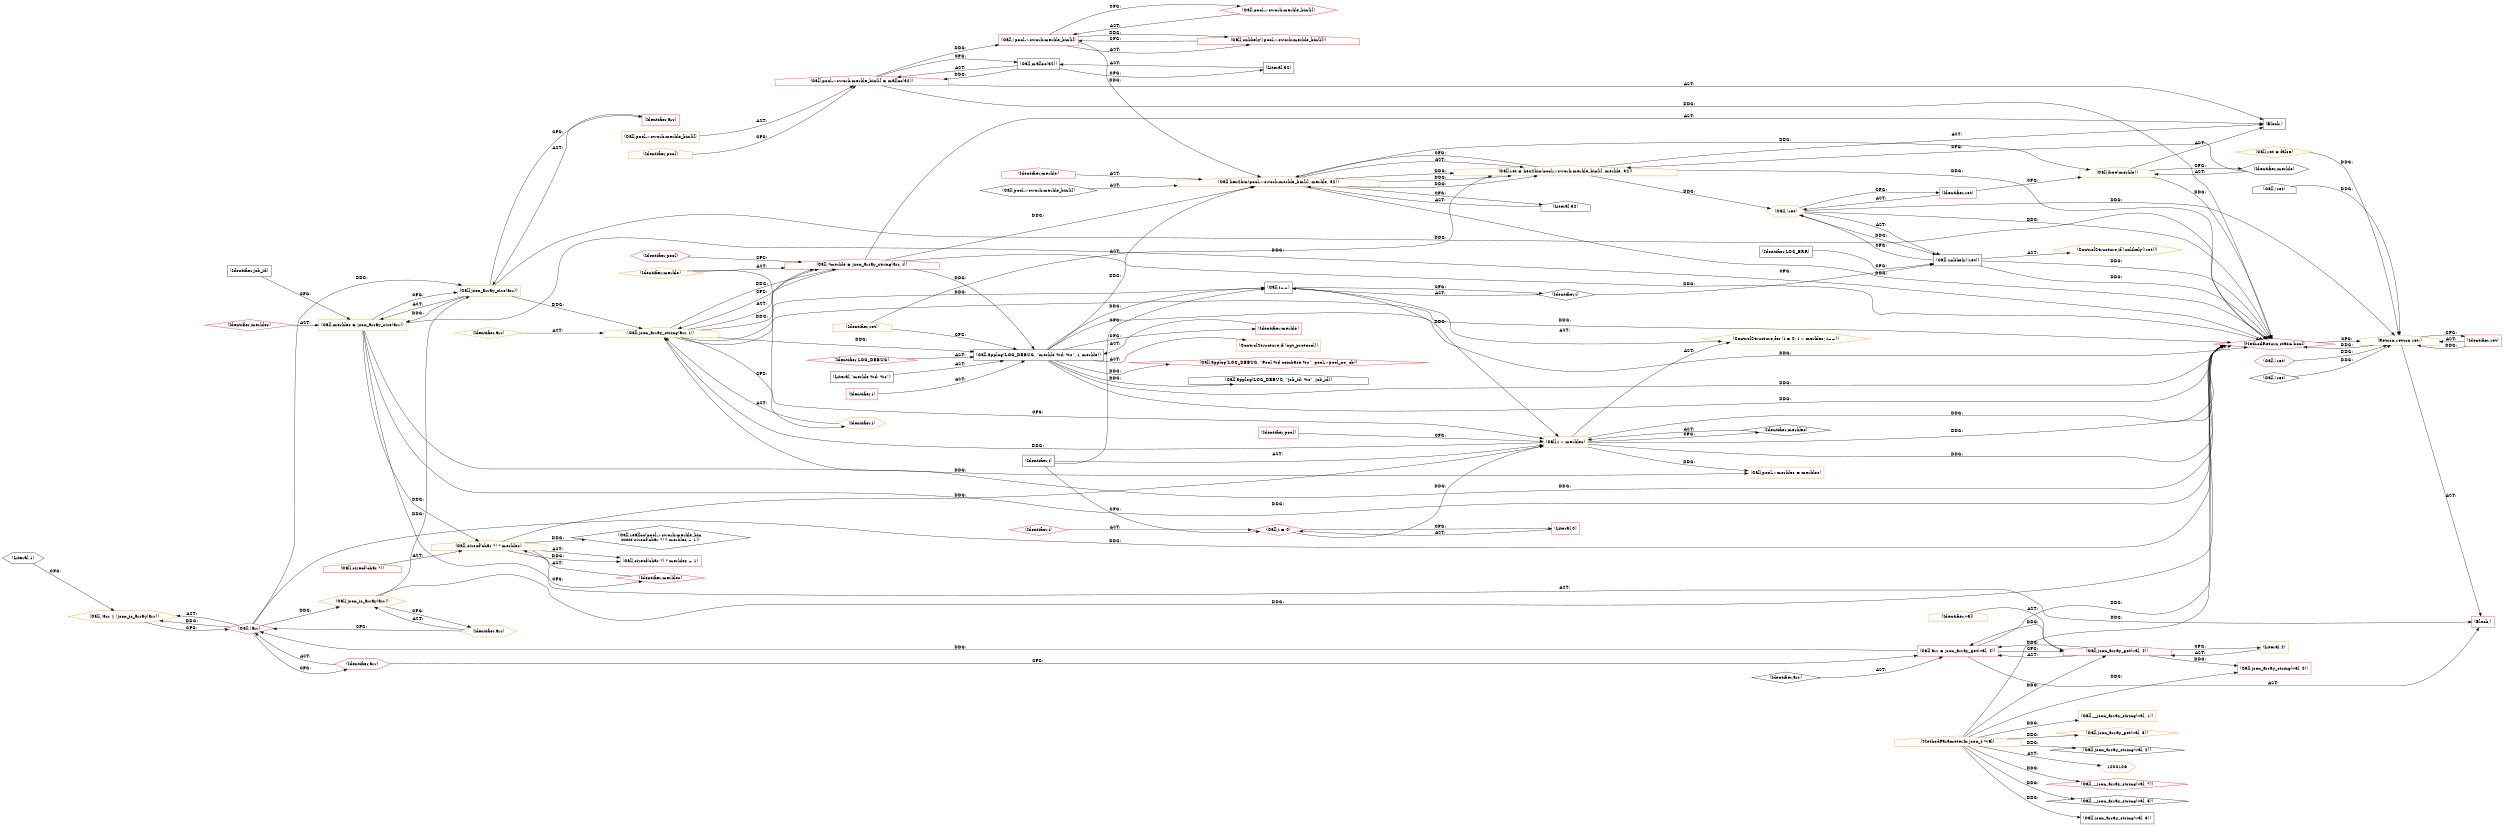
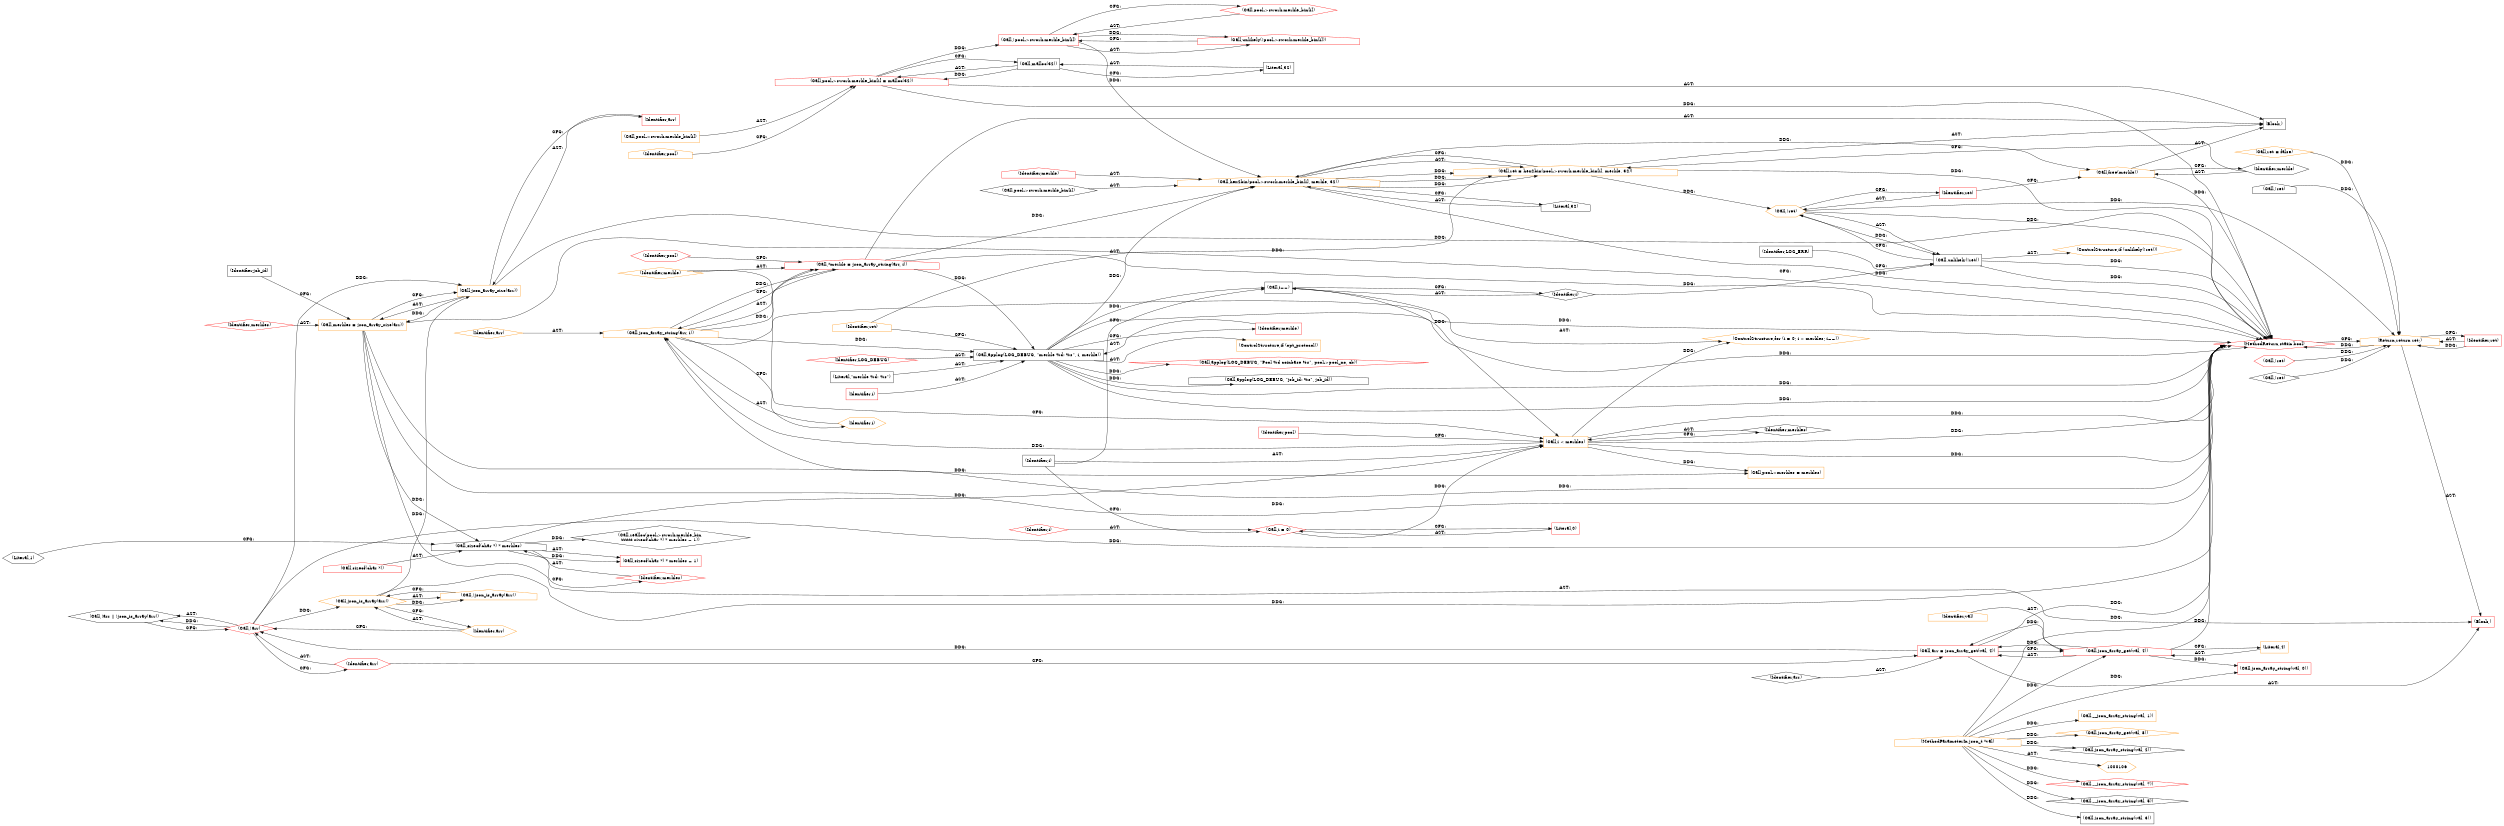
  digraph {
    rankdir=LR
    node [color=red shape=box]
    n1 [color=darkorange label="(Call,hex2bin(pool->swork.merkle_bin[i], merkle, 32))" shape=house]
    n2 [color=darkorange label="(Call,ret = hex2bin(pool->swork.merkle_bin[i], merkle, 32))" shape=house]
    n3 [color=darkorange label="(Call,free(merkle))" shape=house]
    n4 [label="(MethodReturn,static bool)" shape=diamond]
    n5 [color=black label="(Literal,32)" shape=house]
    n6 [color=black label="(Block,)"]
    n7 [color=darkorange label="(Call,!ret)" shape=hexagon]
    n8 [color=black label="(Identifier,merkle)" shape=hexagon]
    n9 [color=darkorange label="(Return,return ret;)" shape=house]
    n10 [label="(Call,!pool->swork.merkle_bin[i])"]
    n11 [label="(Call,pool->swork.merkle_bin[i])" shape=hexagon]
    n12 [label="(Call,unlikely(!pool->swork.merkle_bin[i]))" shape=house]
    n13 [label="(Call,pool->swork.merkle_bin[i] = malloc(32))" shape=house]
    n14 [color=black label="(Call,malloc(32))"]
    n15 [color=black label="(Literal,32)"]
    n16 [label="(Call,*merkle = json_array_string(arr, i))" shape=house]
    n17 [color=darkorange label="(Call,json_array_string(arr, i))" shape=house]
    n18 [color=black label="(Call,applog(LOG_DEBUG, \"merkle %d: %s\", i, merkle))"]
    n19 [color=black label="(Call,i++)"]
    n20 [color=darkorange label="(Identifier,i)" shape=hexagon]
    n21 [label="(Identifier,merkle)"]
    n22 [color=darkorange label="(ControlStructure,if (opt_protocol))"]
    n23 [label="(Call,applog(LOG_DEBUG, \"Pool %d coinbase %s\", pool->pool_no, cb))" shape=diamond]
    n24 [color=black label="(Call,applog(LOG_DEBUG, \"job_id: %s\", job_id))" shape=house]
    n25 [color=darkorange label="(Call,i < merkles)"]
    n26 [color=darkorange label="(ControlStructure,for (i = 0; i < merkles; i++))" shape=hexagon]
    n27 [color=black label="(Identifier,i)" shape=diamond]
    n28 [color=darkorange label="(Call,json_array_size(arr))"]
    n29 [color=darkorange label="(Call,merkles = json_array_size(arr))"]
    n30 [label="(Identifier,arr)"]
    n31 [label="(Block,)"]
    n32 [color=darkorange label="(Call,pool->merkles = merkles)"]
-   n33 [color=darkorange label="(Call,sizeof(char *) * merkles)" shape=house]
+   n33 [color=black label="(Call,sizeof(char *) * merkles)" shape=house]
    n34 [color=darkorange label="(Call,json_is_array(arr))" shape=hexagon]
+   n35 [color=darkorange label="(Call,!json_is_array(arr))" shape=house]
    n36 [color=darkorange label="(Identifier,arr)" shape=hexagon]
    n37 [label="(Call,!arr)" shape=diamond]
    n38 [label="(Identifier,arr)" shape=hexagon]
-   n39 [color=darkorange label="(Call,!arr || !json_is_array(arr))" shape=hexagon]
+   n39 [color=black label="(Call,!arr || !json_is_array(arr))" shape=hexagon]
    n40 [label="(Call,arr = json_array_get(val, 4))"]
    n41 [label="(Call,json_array_get(val, 4))" shape=house]
    n42 [color=darkorange label="(Literal,4)"]
    n43 [label="(Call,json_array_string(val, 0))"]
    n44 [color=darkorange label="(MethodParameterIn,json_t *val)" shape=house]
    n45 [label="(Call,__json_array_string(val, 7))" shape=diamond]
    n46 [color=black label="(Call,__json_array_string(val, 5))" shape=diamond]
    n47 [color=black label="(Call,json_array_string(val, 3))"]
    n48 [color=darkorange label="(Call,__json_array_string(val, 1))"]
    n49 [color=darkorange label="(Call,json_array_get(val, 8))" shape=diamond]
    n50 [color=black label="(Call,json_array_string(val, 2))" shape=diamond]
    1000106 [color=darkorange shape=hexagon]
    n52 [color=black label="(Identifier,merkles)" shape=diamond]
    n53 [color=black label="(Call,unlikely(!ret))"]
    n54 [label="(Call,i = 0)" shape=diamond]
    n55 [label="(Literal,0)"]
    n56 [color=black label="(Call,realloc(pool->swork.merkle_bin,\n\t\t\t\t\t\t sizeof(char *) * merkles + 1))" shape=diamond]
    n57 [label="(Identifier,merkles)" shape=diamond]
    n58 [label="(Call,sizeof(char *) * merkles + 1)"]
    n59 [label="(Identifier,ret)"]
    n60 [color=darkorange label="(ControlStructure,if (unlikely(!ret)))" shape=hexagon]
    n61 [label="(Identifier,ret)"]
    n62 [label="(Identifier,merkles)" shape=diamond]
    n63 [color=darkorange label="(Identifier,merkle)" shape=diamond]
    n64 [label="(Identifier,pool)" shape=hexagon]
    n65 [color=black label="(Literal,\"merkle %d: %s\")"]
    n66 [color=black label="(Call,pool->swork.merkle_bin[i])" shape=hexagon]
    n67 [label="(Identifier,pool)"]
    n68 [color=darkorange label="(Identifier,arr)" shape=diamond]
    n69 [label="(Identifier,i)"]
    n70 [color=darkorange label="(Call,pool->swork.merkle_bin[i])"]
    n71 [label="(Call,!ret)" shape=hexagon]
    n72 [color=black label="(Identifier,LOG_ERR)"]
    n73 [color=black label="(Literal,1)" shape=hexagon]
    n74 [color=black label="(Identifier,job_id)"]
    n75 [color=black label="(Call,!ret)" shape=diamond]
    n76 [color=darkorange label="(Identifier,pool)" shape=house]
    n77 [color=darkorange label="(Call,ret = false)" shape=diamond]
    n78 [color=darkorange label="(Identifier,ret)" shape=house]
    n79 [color=black label="(Call,!ret)" shape=house]
    n80 [label="(Identifier,merkle)" shape=house]
    n81 [label="(Identifier,LOG_DEBUG)" shape=diamond]
    n82 [color=darkorange label="(Identifier,val)" shape=house]
    n83 [color=black label="(Identifier,arr)" shape=diamond]
    n84 [label="(Call,sizeof(char *))" shape=house]
    n85 [label="(Identifier,i)" shape=diamond]
    n86 [color=black label="(Identifier,i)"]
    n1 -> n2 [label="AST: "]
    n1 -> n2 [label="DDG: "]
    n1 -> n2 [label="DDG: "]
    n1 -> n2 [label="DDG: "]
    n1 -> n3 [label="DDG: "]
    n1 -> n4 [label="DDG: "]
    n1 -> n5 [label="CFG: "]
    n2 -> n1 [label="CFG: "]
    n2 -> n4 [label="DDG: "]
    n2 -> n6 [label="AST: "]
    n2 -> n7 [label="DDG: "]
    n3 -> n4 [label="DDG: "]
    n3 -> n6 [label="AST: "]
    n3 -> n8 [label="CFG: "]
    n4 -> n9 [label="CFG: "]
    n5 -> n1 [label="AST: "]
    n7 -> n4 [label="DDG: "]
    n7 -> n9 [label="DDG: "]
    n7 -> n53 [label="AST: "]
    n7 -> n53 [label="DDG: "]
    n7 -> n59 [label="CFG: "]
    n8 -> n2 [label="CFG: "]
    n8 -> n3 [label="AST: "]
    n9 -> n4 [label="DDG: "]
    n9 -> n31 [label="AST: "]
    n9 -> n61 [label="CFG: "]
    n10 -> n1 [label="DDG: "]
    n10 -> n11 [label="CFG: "]
    n10 -> n12 [label="AST: "]
    n10 -> n12 [label="DDG: "]
    n11 -> n10 [label="AST: "]
    n12 -> n10 [label="CFG: "]
    n13 -> n4 [label="DDG: "]
    n13 -> n6 [label="AST: "]
    n13 -> n10 [label="DDG: "]
    n13 -> n14 [label="CFG: "]
    n14 -> n13 [label="AST: "]
    n14 -> n13 [label="DDG: "]
    n14 -> n15 [label="CFG: "]
    n15 -> n14 [label="AST: "]
    n16 -> n1 [label="DDG: "]
    n16 -> n4 [label="DDG: "]
    n16 -> n6 [label="AST: "]
    n16 -> n17 [label="CFG: "]
    n16 -> n18 [label="DDG: "]
    n17 -> n4 [label="DDG: "]
    n17 -> n4 [label="DDG: "]
    n17 -> n16 [label="AST: "]
    n17 -> n16 [label="DDG: "]
    n17 -> n16 [label="DDG: "]
    n17 -> n18 [label="DDG: "]
-   n17 -> n19 [label="DDG: "]
    n17 -> n20 [label="CFG: "]
    n18 -> n1 [label="DDG: "]
    n18 -> n4 [label="DDG: "]
    n18 -> n4 [label="DDG: "]
    n18 -> n4 [label="DDG: "]
    n18 -> n19 [label="DDG: "]
    n18 -> n21 [label="CFG: "]
    n18 -> n22 [label="AST: "]
    n18 -> n23 [label="DDG: "]
    n18 -> n24 [label="DDG: "]
    n19 -> n25 [label="DDG: "]
    n19 -> n26 [label="AST: "]
    n19 -> n27 [label="CFG: "]
    n20 -> n17 [label="AST: "]
    n21 -> n18 [label="AST: "]
    n25 -> n4 [label="DDG: "]
    n25 -> n4 [label="DDG: "]
    n25 -> n4 [label="DDG: "]
    n25 -> n17 [label="DDG: "]
-   n25 -> n26 [label="AST: "]
+   n25 -> n26 [label="DDG: "]
    n25 -> n32 [label="DDG: "]
    n25 -> n52 [label="CFG: "]
    n27 -> n19 [label="AST: "]
    n27 -> n53 [label="CFG: "]
    n28 -> n4 [label="DDG: "]
-   n28 -> n17 [label="DDG: "]
    n28 -> n29 [label="AST: "]
    n28 -> n29 [label="DDG: "]
    n28 -> n30 [label="CFG: "]
    n29 -> n4 [label="DDG: "]
    n29 -> n4 [label="DDG: "]
    n29 -> n28 [label="CFG: "]
    n29 -> n31 [label="AST: "]
    n29 -> n32 [label="DDG: "]
    n29 -> n33 [label="DDG: "]
    n30 -> n28 [label="AST: "]
    n33 -> n25 [label="DDG: "]
    n33 -> n56 [label="DDG: "]
    n33 -> n57 [label="CFG: "]
    n33 -> n58 [label="AST: "]
    n33 -> n58 [label="DDG: "]
    n34 -> n4 [label="DDG: "]
    n34 -> n28 [label="DDG: "]
+   n34 -> n35 [label="AST: "]
+   n34 -> n35 [label="DDG: "]
    n34 -> n36 [label="CFG: "]
+   n35 -> n34 [label="CFG: "]
    n36 -> n34 [label="AST: "]
    n36 -> n37 [label="CFG: "]
    n37 -> n4 [label="DDG: "]
    n37 -> n28 [label="DDG: "]
    n37 -> n34 [label="DDG: "]
    n37 -> n38 [label="CFG: "]
    n37 -> n39 [label="AST: "]
    n37 -> n39 [label="DDG: "]
    n38 -> n37 [label="AST: "]
    n38 -> n40 [label="CFG: "]
    n39 -> n37 [label="CFG: "]
    n40 -> n4 [label="DDG: "]
    n40 -> n31 [label="AST: "]
    n40 -> n37 [label="DDG: "]
    n40 -> n41 [label="CFG: "]
+   n41 -> n4 [label="DDG: "]
    n41 -> n40 [label="AST: "]
    n41 -> n40 [label="DDG: "]
    n41 -> n40 [label="DDG: "]
    n41 -> n42 [label="CFG: "]
    n41 -> n43 [label="DDG: "]
    n42 -> n41 [label="AST: "]
    n44 -> n4 [label="DDG: "]
    n44 -> n41 [label="DDG: "]
    n44 -> n43 [label="DDG: "]
    n44 -> n45 [label="DDG: "]
    n44 -> n46 [label="DDG: "]
    n44 -> n47 [label="DDG: "]
    n44 -> n48 [label="DDG: "]
    n44 -> n49 [label="DDG: "]
    n44 -> n50 [label="DDG: "]
    n44 -> 1000106 [label="AST: "]
    n52 -> n25 [label="AST: "]
    n53 -> n4 [label="DDG: "]
    n53 -> n4 [label="DDG: "]
    n53 -> n7 [label="CFG: "]
    n53 -> n60 [label="AST: "]
    n54 -> n25 [label="DDG: "]
    n54 -> n55 [label="CFG: "]
    n55 -> n54 [label="AST: "]
    n57 -> n33 [label="AST: "]
    n59 -> n3 [label="CFG: "]
    n59 -> n7 [label="AST: "]
    n61 -> n9 [label="AST: "]
    n61 -> n9 [label="DDG: "]
    n62 -> n29 [label="AST: "]
    n63 -> n16 [label="AST: "]
    n63 -> n25 [label="CFG: "]
    n64 -> n16 [label="CFG: "]
    n65 -> n18 [label="AST: "]
    n66 -> n1 [label="AST: "]
    n67 -> n25 [label="CFG: "]
    n68 -> n17 [label="AST: "]
    n69 -> n18 [label="AST: "]
    n70 -> n13 [label="AST: "]
    n71 -> n9 [label="DDG: "]
    n72 -> n53 [label="CFG: "]
-   n73 -> n39 [label="CFG: "]
+   n73 -> n33 [label="CFG: "]
    n74 -> n29 [label="CFG: "]
    n75 -> n9 [label="DDG: "]
    n76 -> n13 [label="CFG: "]
    n77 -> n9 [label="DDG: "]
    n78 -> n2 [label="AST: "]
    n78 -> n18 [label="CFG: "]
    n79 -> n9 [label="DDG: "]
    n80 -> n1 [label="AST: "]
    n81 -> n18 [label="AST: "]
    n82 -> n41 [label="AST: "]
    n83 -> n40 [label="AST: "]
    n84 -> n33 [label="AST: "]
    n85 -> n54 [label="AST: "]
    n86 -> n19 [label="CFG: "]
    n86 -> n25 [label="AST: "]
    n86 -> n54 [label="CFG: "]
  }
